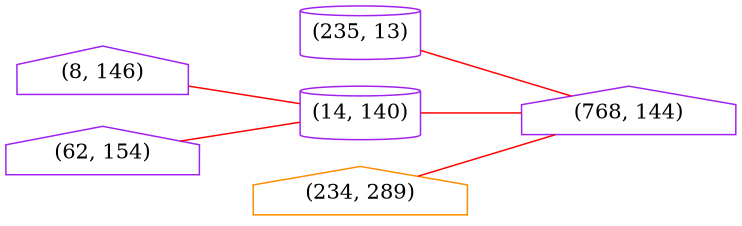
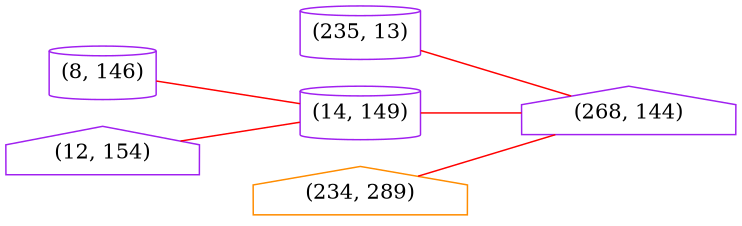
  graph {
    rankdir=LR
    node [color=purple shape=cylinder]
    edge [color=red weight=1]
    n1 [label="(235, 13)"]
-   "(268, 144)" [shape=house label="(768, 144)"]
-   "(8, 146)" [shape=house]
-   "(14, 149)" [label="(14, 140)"]
+   "(268, 144)" [shape=house]
+   "(8, 146)"
+   "(14, 149)"
    n5 [color=darkorange label="(234, 289)" shape=house]
-   "(12, 154)" [shape=house label="(62, 154)"]
+   "(12, 154)" [shape=house]
    n1 -- "(268, 144)"
    "(8, 146)" -- "(14, 149)"
    "(14, 149)" -- "(268, 144)"
    n5 -- "(268, 144)"
    "(12, 154)" -- "(14, 149)"
  }
